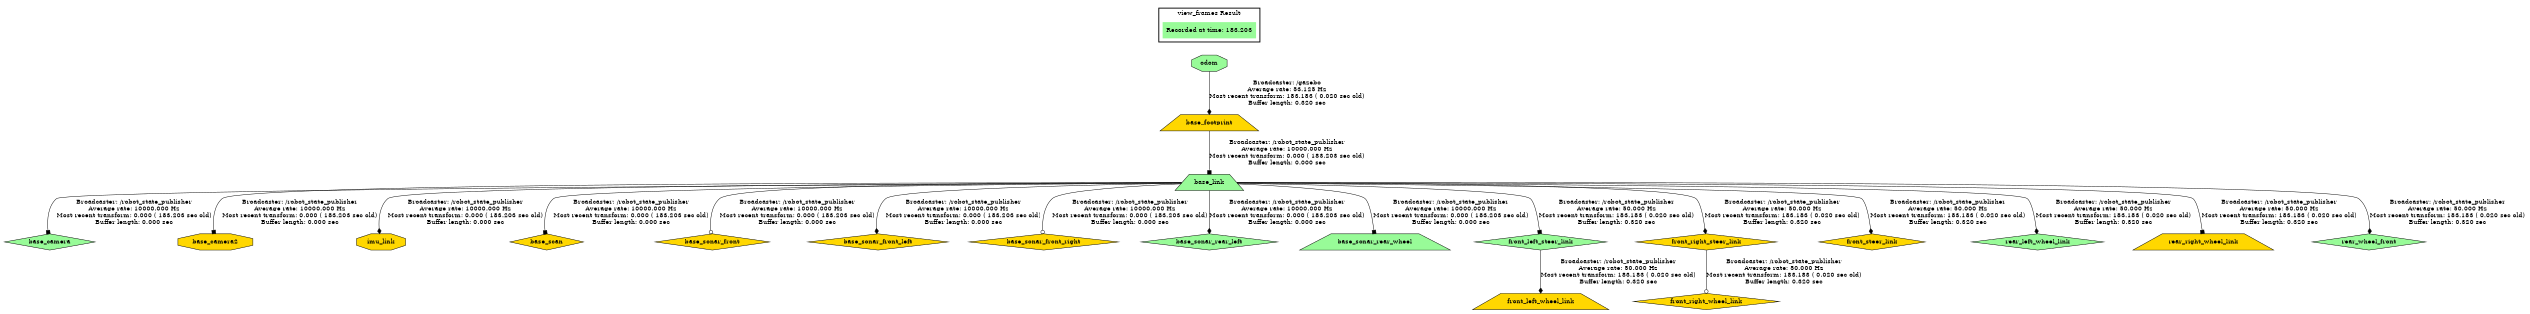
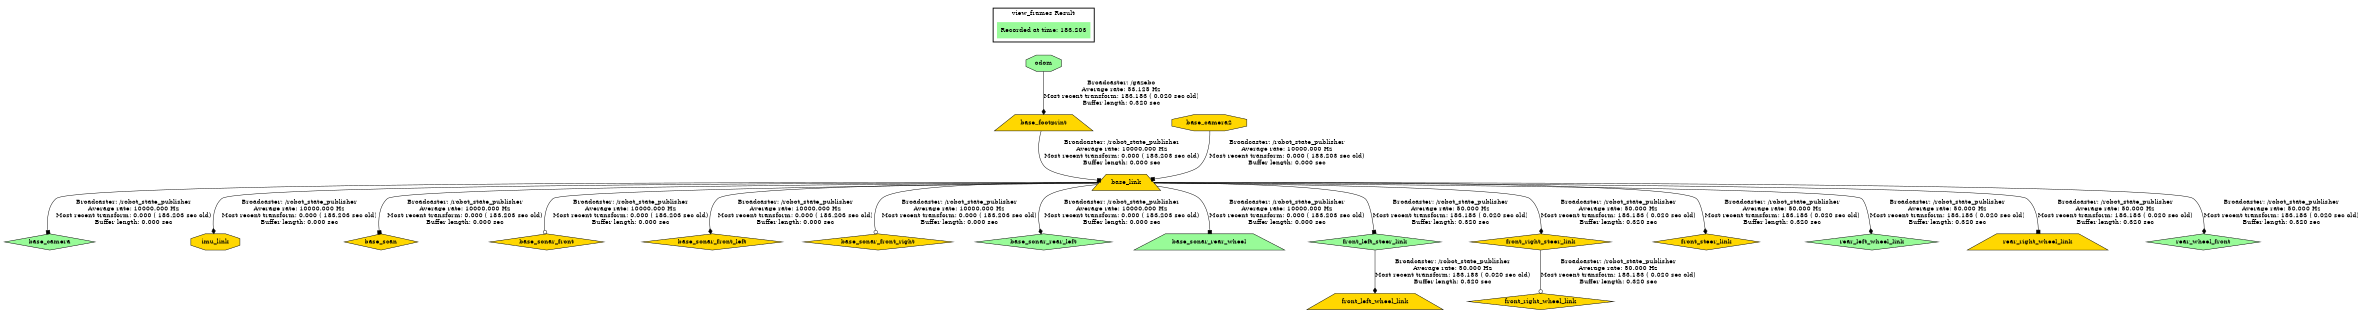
  digraph {
    node [fillcolor=gold shape=diamond style=filled]
    edge [arrowhead=diamond]
    "Recorded at time: 183.203" [fillcolor=palegreen shape=plaintext]
    odom [fillcolor=palegreen shape=octagon]
    base_footprint [shape=trapezium]
-   base_link [fillcolor=palegreen shape=trapezium]
+   base_link [shape=trapezium]
    base_camera [fillcolor=palegreen]
    base_camera2 [shape=octagon]
    imu_link [shape=octagon]
    base_scan
    base_sonar_front
    base_sonar_front_left
    base_sonar_front_right
    base_sonar_rear_left [fillcolor=palegreen]
    n13 [fillcolor=palegreen label=base_sonar_rear_wheel shape=trapezium]
    front_left_steer_link [fillcolor=palegreen]
    front_right_steer_link
    front_steer_link
    rear_left_wheel_link [fillcolor=palegreen]
    rear_right_wheel_link [shape=trapezium]
    n19 [fillcolor=palegreen label=rear_wheel_front]
    front_left_wheel_link [shape=trapezium]
    front_right_wheel_link
    subgraph cluster_1 {
      color=black
      label="view_frames Result"
      style=bold
      "Recorded at time: 183.203"
    }
    "Recorded at time: 183.203" -> odom [style=invis arrowhead=""]
    odom -> base_footprint [label="Broadcaster: /gazebo\nAverage rate: 53.125 Hz\nMost recent transform: 183.183 ( 0.020 sec old)\nBuffer length: 0.320 sec\n"]
    base_footprint -> base_link [arrowhead=box label="Broadcaster: /robot_state_publisher\nAverage rate: 10000.000 Hz\nMost recent transform: 0.000 ( 183.203 sec old)\nBuffer length: 0.000 sec\n"]
    base_link -> base_camera [arrowhead=box label="Broadcaster: /robot_state_publisher\nAverage rate: 10000.000 Hz\nMost recent transform: 0.000 ( 183.203 sec old)\nBuffer length: 0.000 sec\n"]
-   base_link -> base_camera2 [arrowhead=box label="Broadcaster: /robot_state_publisher\nAverage rate: 10000.000 Hz\nMost recent transform: 0.000 ( 183.203 sec old)\nBuffer length: 0.000 sec\n"]
+   base_camera2 -> base_link [arrowhead=box label="Broadcaster: /robot_state_publisher\nAverage rate: 10000.000 Hz\nMost recent transform: 0.000 ( 183.203 sec old)\nBuffer length: 0.000 sec\n"]
    base_link -> imu_link [label="Broadcaster: /robot_state_publisher\nAverage rate: 10000.000 Hz\nMost recent transform: 0.000 ( 183.203 sec old)\nBuffer length: 0.000 sec\n"]
    base_link -> base_scan [arrowhead=box label="Broadcaster: /robot_state_publisher\nAverage rate: 10000.000 Hz\nMost recent transform: 0.000 ( 183.203 sec old)\nBuffer length: 0.000 sec\n"]
    base_link -> base_sonar_front [arrowhead=odot label="Broadcaster: /robot_state_publisher\nAverage rate: 10000.000 Hz\nMost recent transform: 0.000 ( 183.203 sec old)\nBuffer length: 0.000 sec\n"]
    base_link -> base_sonar_front_left [label="Broadcaster: /robot_state_publisher\nAverage rate: 10000.000 Hz\nMost recent transform: 0.000 ( 183.203 sec old)\nBuffer length: 0.000 sec\n"]
    base_link -> base_sonar_front_right [arrowhead=odot label="Broadcaster: /robot_state_publisher\nAverage rate: 10000.000 Hz\nMost recent transform: 0.000 ( 183.203 sec old)\nBuffer length: 0.000 sec\n"]
    base_link -> base_sonar_rear_left [label="Broadcaster: /robot_state_publisher\nAverage rate: 10000.000 Hz\nMost recent transform: 0.000 ( 183.203 sec old)\nBuffer length: 0.000 sec\n"]
    base_link -> n13 [arrowhead=box label="Broadcaster: /robot_state_publisher\nAverage rate: 10000.000 Hz\nMost recent transform: 0.000 ( 183.203 sec old)\nBuffer length: 0.000 sec\n"]
    base_link -> front_left_steer_link [arrowhead=box label="Broadcaster: /robot_state_publisher\nAverage rate: 50.000 Hz\nMost recent transform: 183.183 ( 0.020 sec old)\nBuffer length: 0.320 sec\n"]
    base_link -> front_right_steer_link [label="Broadcaster: /robot_state_publisher\nAverage rate: 50.000 Hz\nMost recent transform: 183.183 ( 0.020 sec old)\nBuffer length: 0.320 sec\n"]
    base_link -> front_steer_link [label="Broadcaster: /robot_state_publisher\nAverage rate: 50.000 Hz\nMost recent transform: 183.183 ( 0.020 sec old)\nBuffer length: 0.320 sec\n"]
    base_link -> rear_left_wheel_link [label="Broadcaster: /robot_state_publisher\nAverage rate: 50.000 Hz\nMost recent transform: 183.183 ( 0.020 sec old)\nBuffer length: 0.320 sec\n"]
    base_link -> rear_right_wheel_link [arrowhead=box label="Broadcaster: /robot_state_publisher\nAverage rate: 50.000 Hz\nMost recent transform: 183.183 ( 0.020 sec old)\nBuffer length: 0.320 sec\n"]
    base_link -> n19 [label="Broadcaster: /robot_state_publisher\nAverage rate: 50.000 Hz\nMost recent transform: 183.183 ( 0.020 sec old)\nBuffer length: 0.320 sec\n"]
    front_left_steer_link -> front_left_wheel_link [label="Broadcaster: /robot_state_publisher\nAverage rate: 50.000 Hz\nMost recent transform: 183.183 ( 0.020 sec old)\nBuffer length: 0.320 sec\n"]
    front_right_steer_link -> front_right_wheel_link [arrowhead=odot label="Broadcaster: /robot_state_publisher\nAverage rate: 50.000 Hz\nMost recent transform: 183.183 ( 0.020 sec old)\nBuffer length: 0.320 sec\n"]
  }
